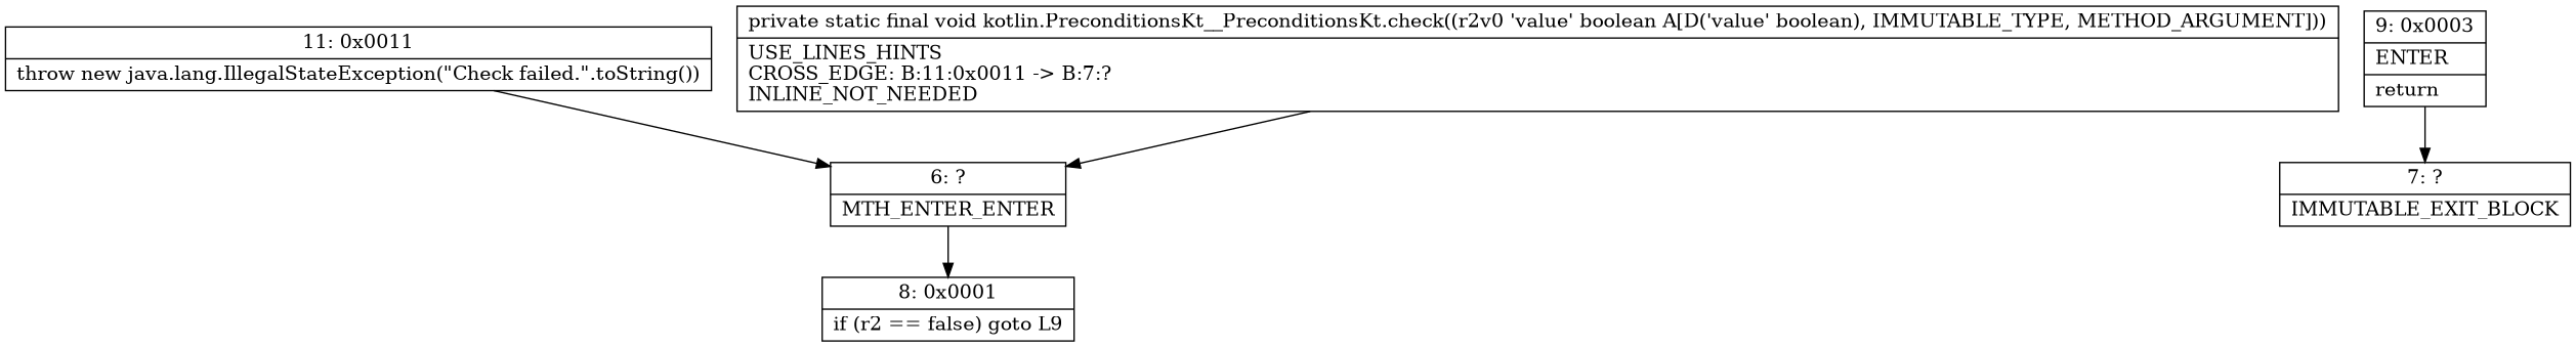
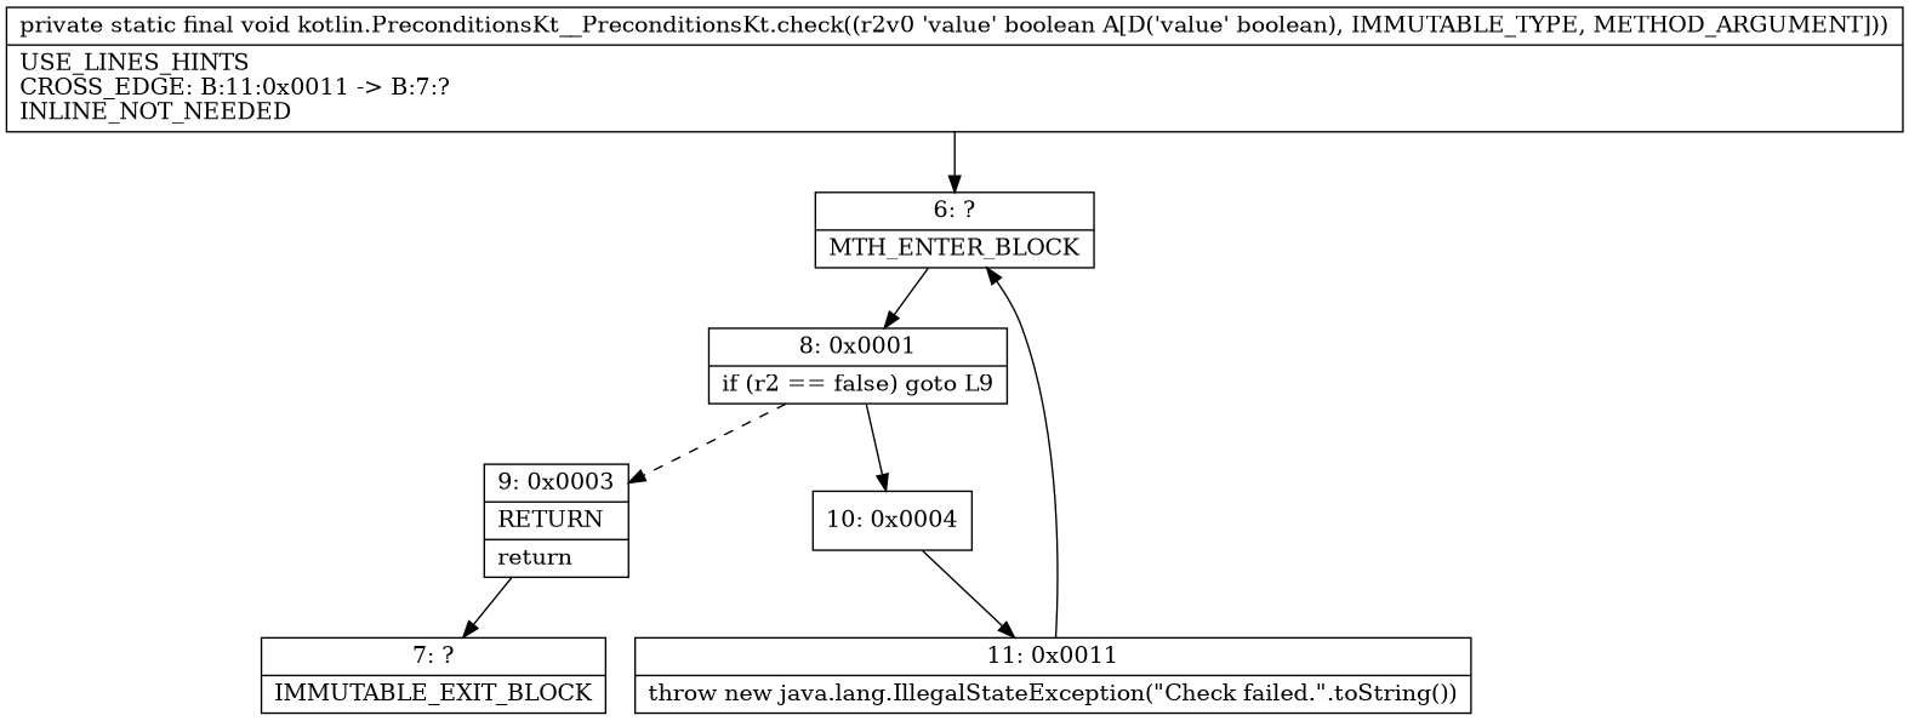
  digraph {
    fontname="DejaVu Serif"
    node [fontname="DejaVu Serif" shape=record]
    edge [fontname="DejaVu Serif"]
-   n1 [label="{6\:\ ?|MTH_ENTER_ENTER\l}"]
+   n1 [label="{6\:\ ?|MTH_ENTER_BLOCK\l}"]
    n2 [label="{8\:\ 0x0001|if (r2 == false) goto L9\l}"]
-   n3 [label="{9\:\ 0x0003|ENTER\l|return\l}"]
+   n3 [label="{9\:\ 0x0003|RETURN\l|return\l}"]
+   n4 [label="{10\:\ 0x0004}"]
    n5 [label="{7\:\ ?|IMMUTABLE_EXIT_BLOCK\l}"]
    n6 [label="{11\:\ 0x0011|throw new java.lang.IllegalStateException(\"Check failed.\".toString())\l}"]
    n7 [label="{private static final void kotlin.PreconditionsKt__PreconditionsKt.check((r2v0 'value' boolean A[D('value' boolean), IMMUTABLE_TYPE, METHOD_ARGUMENT]))  | USE_LINES_HINTS\lCROSS_EDGE: B:11:0x0011 \-\> B:7:?\lINLINE_NOT_NEEDED\l}"]
    n1 -> n2
+   n2 -> n3 [style=dashed]
+   n2 -> n4
    n3 -> n5
+   n4 -> n6
    n6 -> n1
    n7 -> n1
  }
